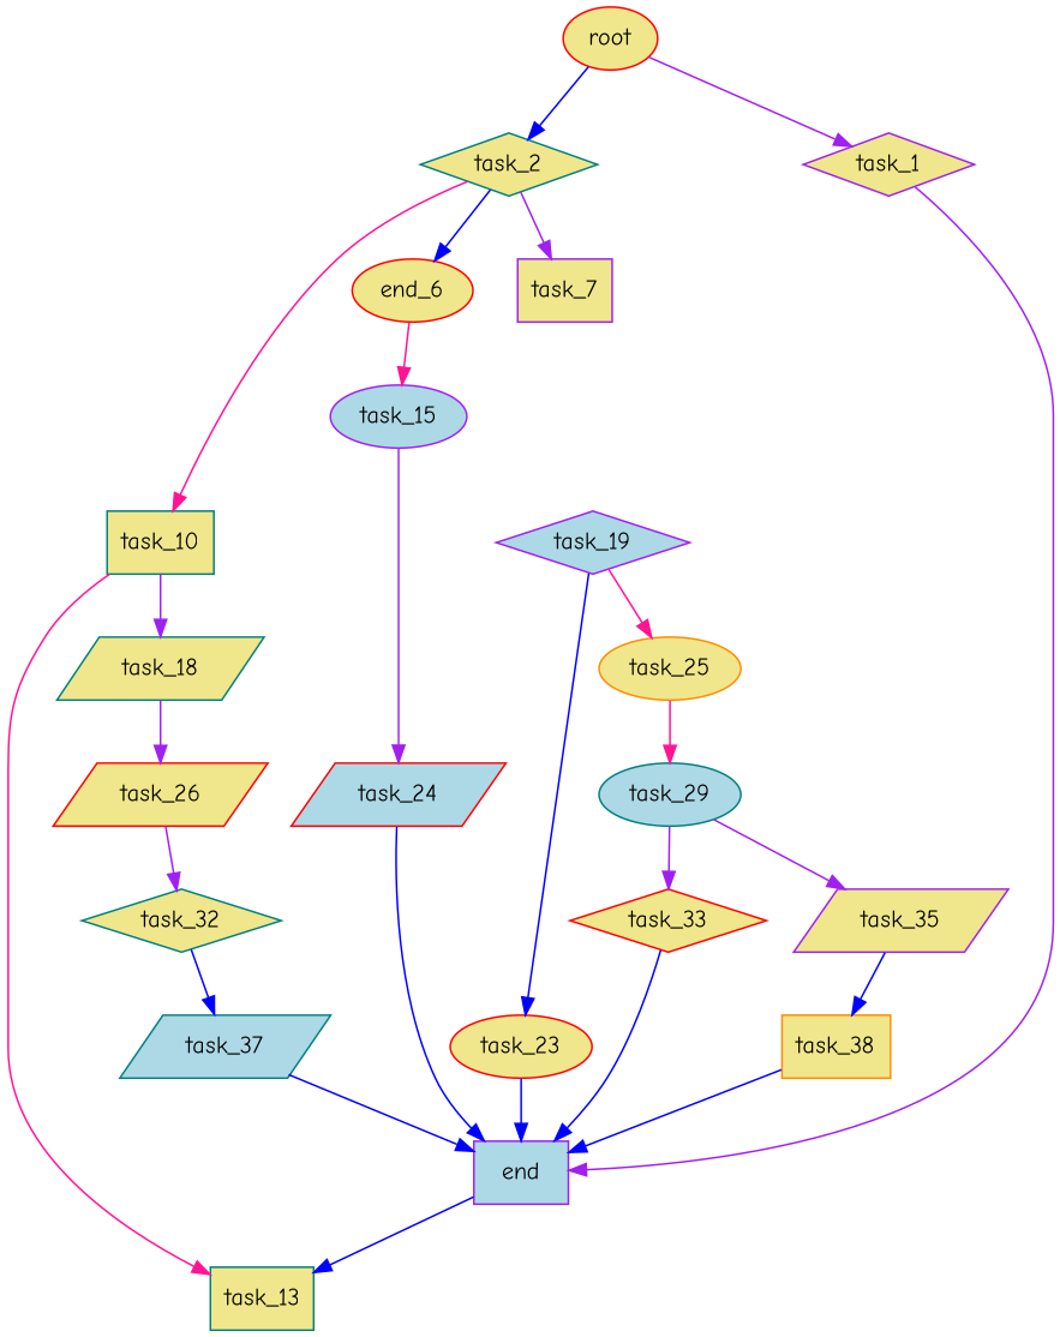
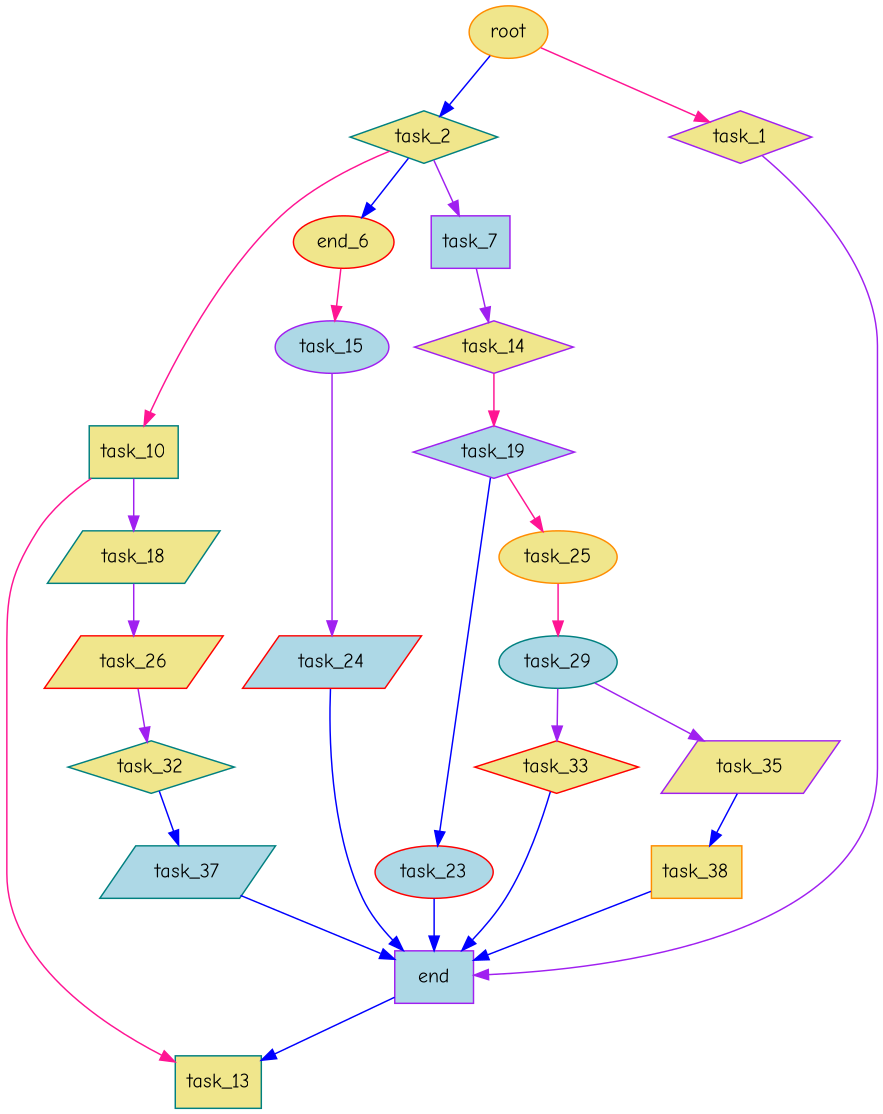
  digraph {
    fontname="Comic Neue"
    node [color=purple fillcolor=khaki fontname="Comic Neue" shape=diamond style=filled]
    edge [color=blue fontname="Comic Neue"]
    task_1
-   root [color=red shape=ellipse]
+   root [color=darkorange shape=ellipse]
    task_2 [color=teal]
    end [fillcolor=lightblue shape=box]
    n5 [color=red label=end_6 shape=ellipse]
-   task_7 [shape=box]
+   task_7 [fillcolor=lightblue shape=box]
    task_10 [color=teal shape=box]
    task_13 [color=teal shape=box]
    task_15 [fillcolor=lightblue shape=ellipse]
+   task_14
    task_18 [color=teal shape=parallelogram]
    task_24 [color=red fillcolor=lightblue shape=parallelogram]
    task_19 [fillcolor=lightblue]
    task_26 [color=red shape=parallelogram]
-   task_23 [color=red shape=ellipse]
+   task_23 [color=red fillcolor=lightblue shape=ellipse]
    task_25 [color=darkorange shape=ellipse]
    task_32 [color=teal]
    task_29 [color=teal fillcolor=lightblue shape=ellipse]
    task_37 [color=teal fillcolor=lightblue shape=parallelogram]
    task_33 [color=red]
    task_35 [shape=parallelogram]
    task_38 [color=darkorange shape=box]
    task_1 -> end [color=purple]
-   root -> task_1 [color=purple]
+   root -> task_1 [color=deeppink]
    root -> task_2
    task_2 -> n5
    task_2 -> task_7 [color=purple]
    task_2 -> task_10 [color=deeppink]
    end -> task_13
    n5 -> task_15 [color=deeppink]
+   task_7 -> task_14 [color=purple]
    task_10 -> task_13 [color=deeppink]
    task_10 -> task_18 [color=purple]
    task_15 -> task_24 [color=purple]
+   task_14 -> task_19 [color=deeppink]
    task_18 -> task_26 [color=purple]
    task_24 -> end
    task_19 -> task_23
    task_19 -> task_25 [color=deeppink]
    task_26 -> task_32 [color=purple]
    task_23 -> end
    task_25 -> task_29 [color=deeppink]
    task_32 -> task_37
    task_29 -> task_33 [color=purple]
    task_29 -> task_35 [color=purple]
    task_37 -> end
    task_33 -> end
    task_35 -> task_38
    task_38 -> end
  }
